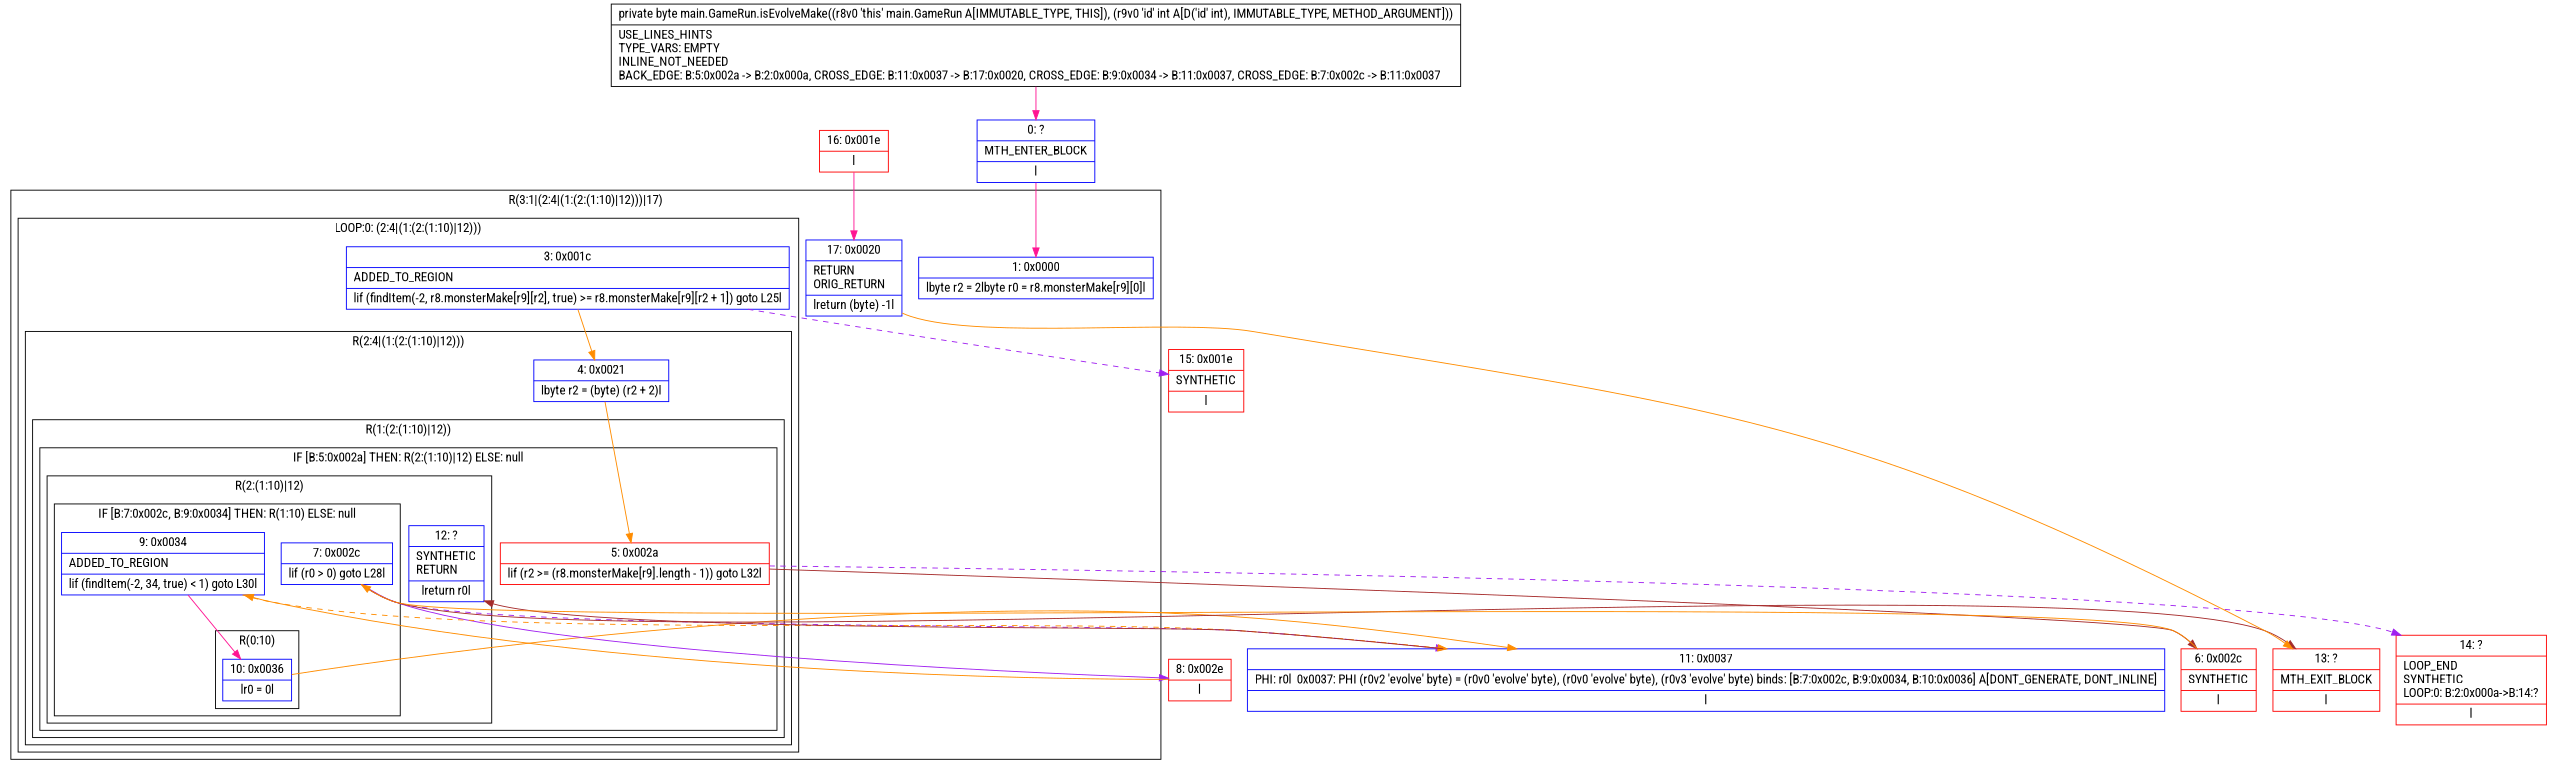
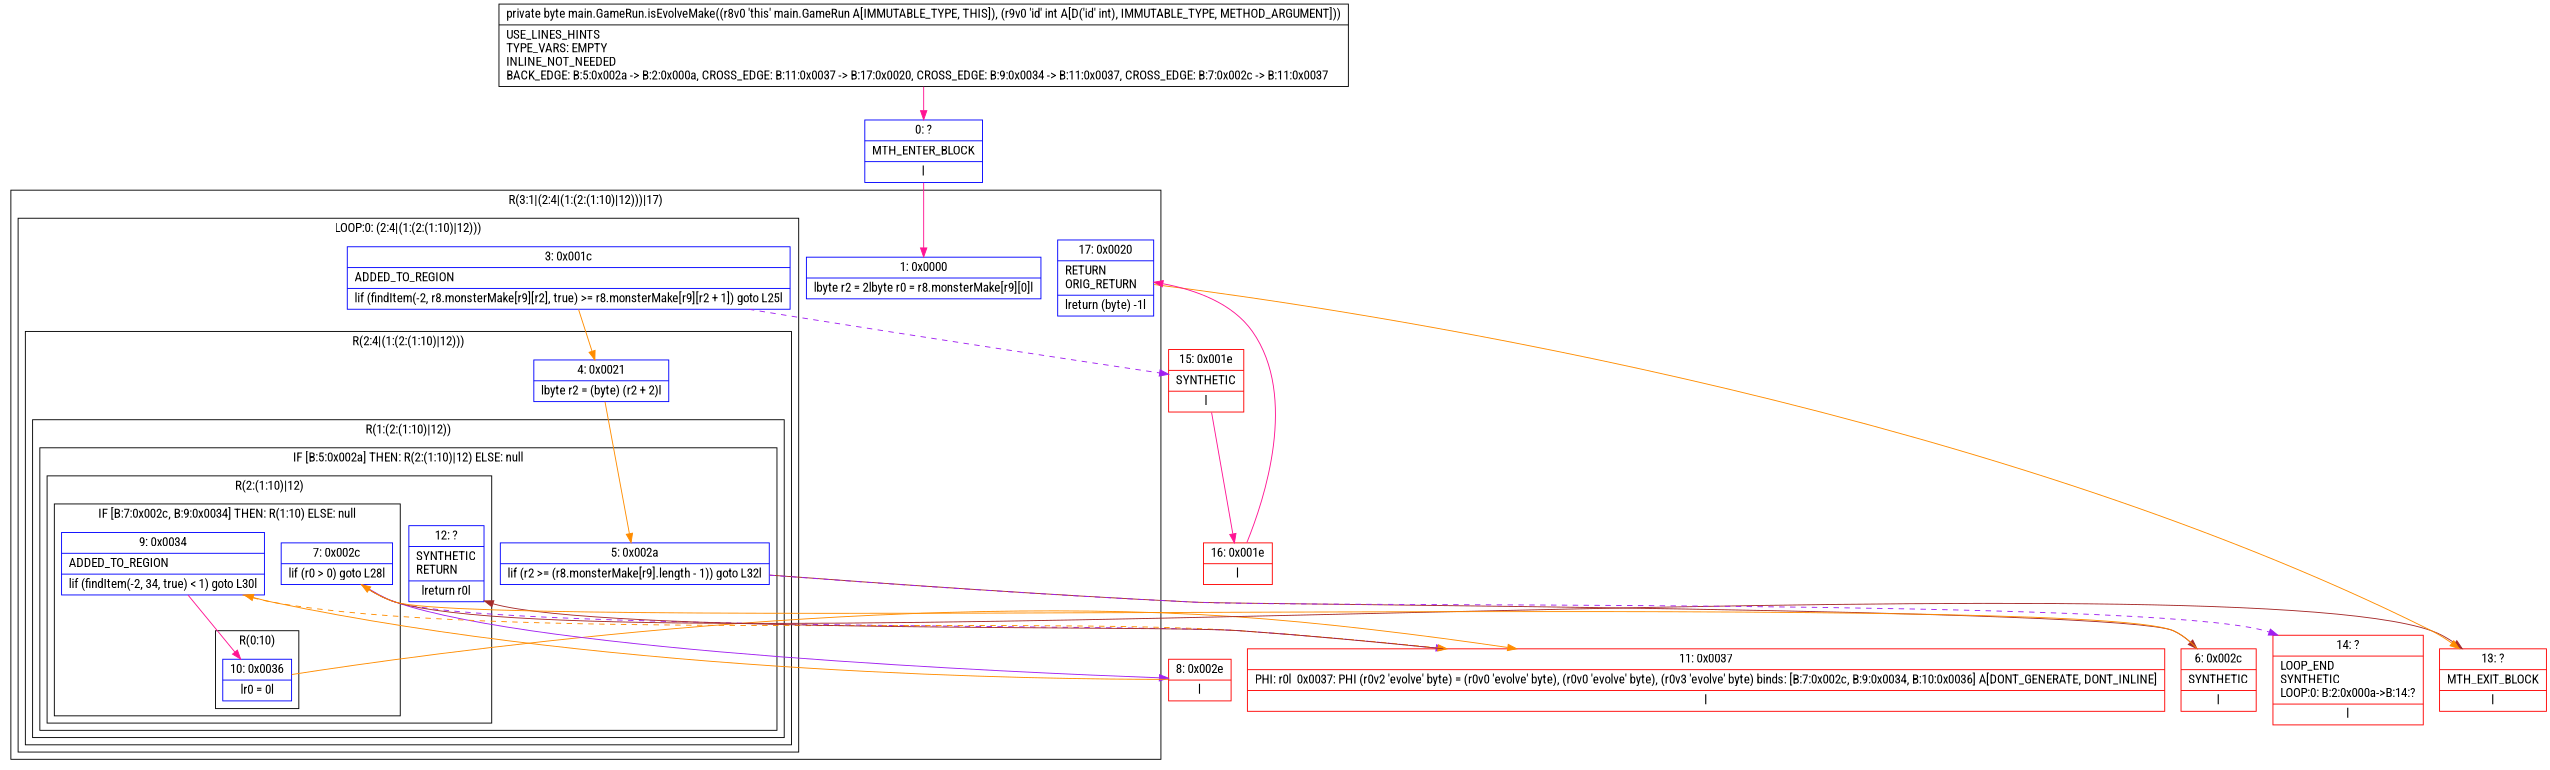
  digraph {
    fontname="Roboto Condensed"
    node [color=blue fontname="Roboto Condensed" shape=record]
    edge [color=darkorange fontname="Roboto Condensed"]
    n1 [label="{10\:\ 0x0036|lr0 = 0l}"]
    n2 [label="{7\:\ 0x002c|lif (r0 \> 0) goto L28l}"]
    n3 [label="{9\:\ 0x0034|ADDED_TO_REGION\l|lif (findItem(\-2, 34, true) \< 1) goto L30l}"]
    n4 [label="{12\:\ ?|SYNTHETIC\lRETURN\l|lreturn r0l}"]
-   n5 [color=red label="{5\:\ 0x002a|lif (r2 \>= (r8.monsterMake[r9].length \- 1)) goto L32l}"]
+   n5 [label="{5\:\ 0x002a|lif (r2 \>= (r8.monsterMake[r9].length \- 1)) goto L32l}"]
    n6 [label="{4\:\ 0x0021|lbyte r2 = (byte) (r2 + 2)l}"]
    n7 [label="{3\:\ 0x001c|ADDED_TO_REGION\l|lif (findItem(\-2, r8.monsterMake[r9][r2], true) \>= r8.monsterMake[r9][r2 + 1]) goto L25l}"]
    n8 [label="{1\:\ 0x0000|lbyte r2 = 2lbyte r0 = r8.monsterMake[r9][0]l}"]
    n9 [label="{17\:\ 0x0020|RETURN\lORIG_RETURN\l|lreturn (byte) \-1l}"]
-   n10 [label="{11\:\ 0x0037|PHI: r0l  0x0037: PHI (r0v2 'evolve' byte) = (r0v0 'evolve' byte), (r0v0 'evolve' byte), (r0v3 'evolve' byte) binds: [B:7:0x002c, B:9:0x0034, B:10:0x0036] A[DONT_GENERATE, DONT_INLINE]\l|l}"]
+   n10 [color=red label="{11\:\ 0x0037|PHI: r0l  0x0037: PHI (r0v2 'evolve' byte) = (r0v0 'evolve' byte), (r0v0 'evolve' byte), (r0v3 'evolve' byte) binds: [B:7:0x002c, B:9:0x0034, B:10:0x0036] A[DONT_GENERATE, DONT_INLINE]\l|l}"]
    n11 [color=red label="{8\:\ 0x002e|l}"]
    n12 [color=red label="{13\:\ ?|MTH_EXIT_BLOCK\l|l}"]
    n13 [color=red label="{6\:\ 0x002c|SYNTHETIC\l|l}"]
    n14 [color=red label="{14\:\ ?|LOOP_END\lSYNTHETIC\lLOOP:0: B:2:0x000a\-\>B:14:?\l|l}"]
    n15 [color=red label="{15\:\ 0x001e|SYNTHETIC\l|l}"]
    n16 [color=red label="{16\:\ 0x001e|l}"]
    n17 [label="{0\:\ ?|MTH_ENTER_BLOCK\l|l}"]
    n18 [label="{private byte main.GameRun.isEvolveMake((r8v0 'this' main.GameRun A[IMMUTABLE_TYPE, THIS]), (r9v0 'id' int A[D('id' int), IMMUTABLE_TYPE, METHOD_ARGUMENT]))  | USE_LINES_HINTS\lTYPE_VARS: EMPTY\lINLINE_NOT_NEEDED\lBACK_EDGE: B:5:0x002a \-\> B:2:0x000a, CROSS_EDGE: B:11:0x0037 \-\> B:17:0x0020, CROSS_EDGE: B:9:0x0034 \-\> B:11:0x0037, CROSS_EDGE: B:7:0x002c \-\> B:11:0x0037\l}" color=""]
    subgraph cluster_1 {
      label="R(3:1|(2:4|(1:(2:(1:10)|12)))|17)"
      n8
      n9
      subgraph cluster_2 {
        label="LOOP:0: (2:4|(1:(2:(1:10)|12)))"
        n7
        subgraph cluster_3 {
          label="R(2:4|(1:(2:(1:10)|12)))"
          n6
          subgraph cluster_4 {
            label="R(1:(2:(1:10)|12))"
            subgraph cluster_5 {
              label="IF [B:5:0x002a] THEN: R(2:(1:10)|12) ELSE: null"
              n5
              subgraph cluster_6 {
                label="R(2:(1:10)|12)"
                n4
                subgraph cluster_7 {
                  label="IF [B:7:0x002c, B:9:0x0034] THEN: R(1:10) ELSE: null"
                  n2
                  n3
                  subgraph cluster_8 {
                    label="R(0:10)"
                    n1
                  }
                }
              }
            }
          }
        }
      }
    }
    n1 -> n10
    n2 -> n10 [color=purple style=dashed]
    n2 -> n11 [color=purple]
    n2 -> n12 [color=brown]
    n3 -> n1 [color=deeppink]
    n3 -> n10 [style=dashed]
    n5 -> n13 [color=brown]
    n5 -> n14 [color=purple style=dashed]
    n6 -> n5
    n7 -> n6
    n7 -> n15 [color=purple style=dashed]
    n9 -> n12
    n10 -> n4 [color=brown]
    n11 -> n3
    n13 -> n2
+   n15 -> n16 [color=deeppink]
    n16 -> n9 [color=deeppink]
    n17 -> n8 [color=deeppink]
    n18 -> n17 [color=deeppink]
  }
